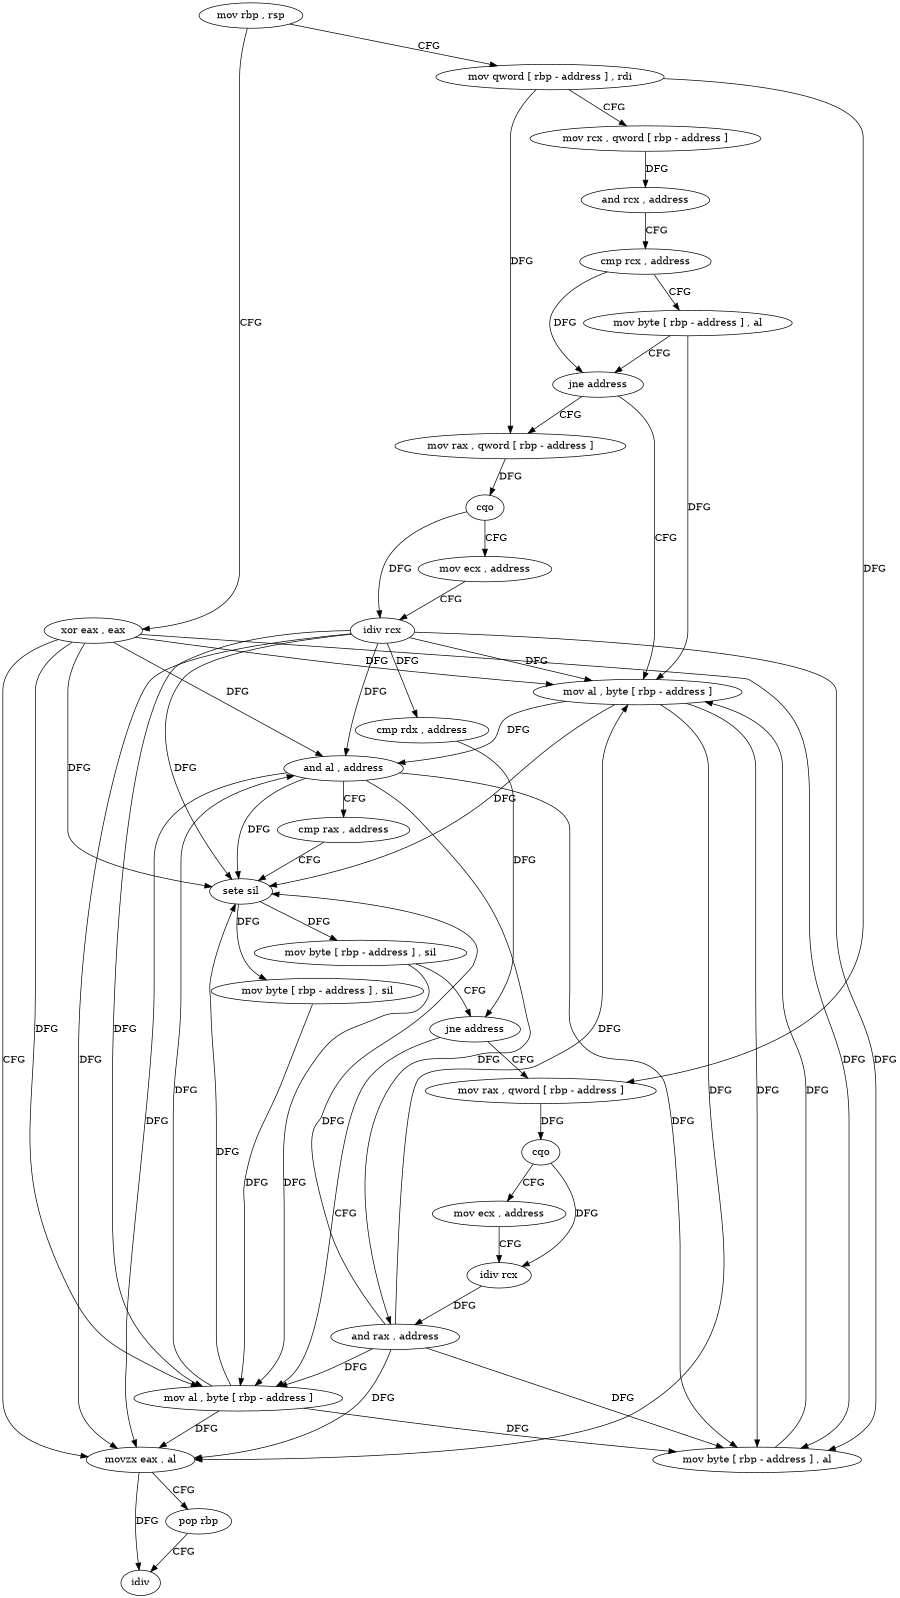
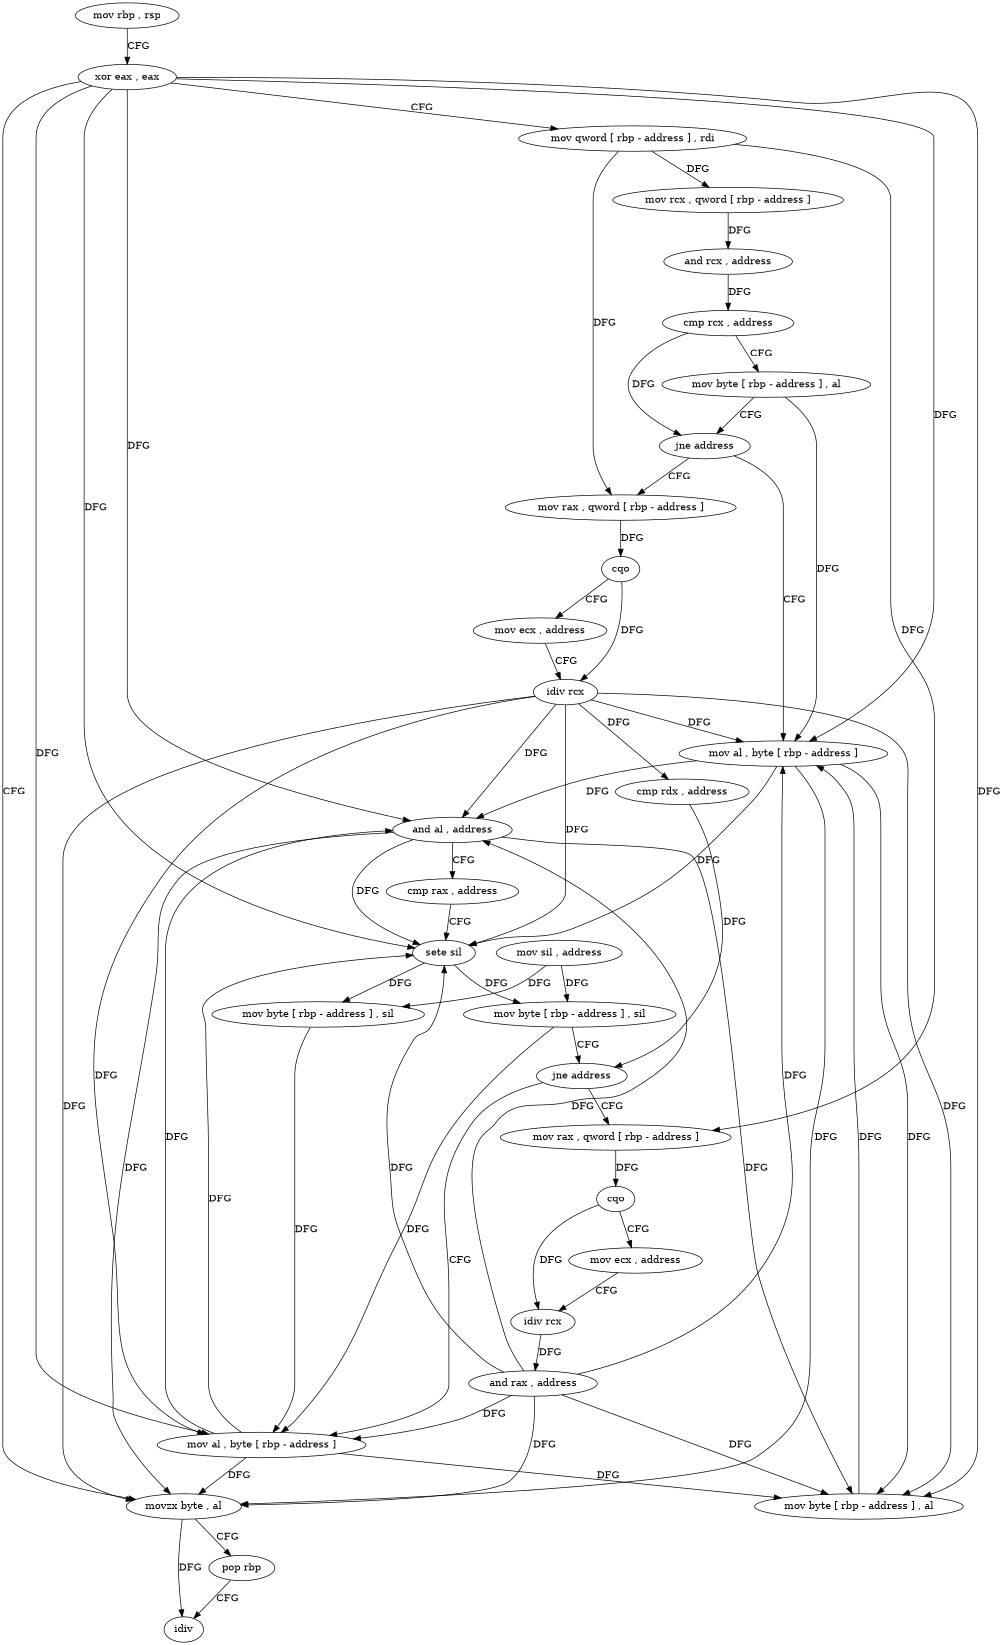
  digraph {
    n1 [label="mov rbp , rsp"]
    n2 [label="xor eax , eax"]
    n3 [label="mov qword [ rbp - address ] , rdi"]
    n4 [label="mov al , byte [ rbp - address ]"]
    n5 [label="and al , address"]
-   n6 [label="movzx eax , al"]
+   n6 [label="movzx byte , al"]
    n7 [label="mov al , byte [ rbp - address ]"]
    n8 [label="mov byte [ rbp - address ] , al"]
    n9 [label="sete sil"]
    n10 [label="mov rcx , qword [ rbp - address ]"]
    n11 [label="mov rax , qword [ rbp - address ]"]
    n12 [label="mov rax , qword [ rbp - address ]"]
    n13 [label="cmp rax , address"]
    n14 [label="pop rbp"]
    n15 [label=idiv]
    n16 [label="mov byte [ rbp - address ] , sil"]
    n17 [label="mov byte [ rbp - address ] , sil"]
    n18 [label="and rcx , address"]
    n19 [label=cqo]
    n20 [label=cqo]
    n21 [label="cmp rcx , address"]
    n22 [label="mov byte [ rbp - address ] , al"]
    n23 [label="jne address"]
    n24 [label="mov ecx , address"]
    n25 [label="idiv rcx"]
    n26 [label="cmp rdx , address"]
    n27 [label="jne address"]
+   n28 [label="mov sil , address"]
    n29 [label="mov ecx , address"]
    n30 [label="idiv rcx"]
    n31 [label="and rax , address"]
    n1 -> n2 [label=CFG]
-   n1 -> n3 [label=CFG]
+   n2 -> n3 [label=CFG]
    n2 -> n4 [label=DFG]
    n2 -> n5 [label=DFG]
    n2 -> n6 [label=CFG]
    n2 -> n7 [label=DFG]
    n2 -> n8 [label=DFG]
    n2 -> n9 [label=DFG]
-   n3 -> n10 [label=CFG]
+   n3 -> n10 [label=DFG]
    n3 -> n11 [label=DFG]
    n3 -> n12 [label=DFG]
    n4 -> n5 [label=DFG]
    n4 -> n6 [label=DFG]
    n4 -> n8 [label=DFG]
    n4 -> n9 [label=DFG]
    n5 -> n6 [label=DFG]
    n5 -> n8 [label=DFG]
    n5 -> n9 [label=DFG]
    n5 -> n13 [label=CFG]
    n6 -> n14 [label=CFG]
    n6 -> n15 [label=DFG]
    n7 -> n5 [label=DFG]
    n7 -> n6 [label=DFG]
    n7 -> n8 [label=DFG]
    n7 -> n9 [label=DFG]
    n8 -> n4 [label=DFG]
    n9 -> n16 [label=DFG]
    n9 -> n17 [label=DFG]
    n10 -> n18 [label=DFG]
    n11 -> n19 [label=DFG]
    n12 -> n20 [label=DFG]
    n13 -> n9 [label=CFG]
    n14 -> n15 [label=CFG]
    n16 -> n7 [label=DFG]
    n16 -> n27 [label=CFG]
    n17 -> n7 [label=DFG]
-   n18 -> n21 [label=CFG]
+   n18 -> n21 [label=DFG]
    n19 -> n24 [label=CFG]
    n19 -> n25 [label=DFG]
    n20 -> n29 [label=CFG]
    n20 -> n30 [label=DFG]
    n21 -> n22 [label=CFG]
    n21 -> n23 [label=DFG]
    n22 -> n4 [label=DFG]
    n22 -> n23 [label=CFG]
    n23 -> n4 [label=CFG]
    n23 -> n11 [label=CFG]
    n24 -> n25 [label=CFG]
    n25 -> n4 [label=DFG]
    n25 -> n5 [label=DFG]
    n25 -> n6 [label=DFG]
    n25 -> n7 [label=DFG]
    n25 -> n8 [label=DFG]
    n25 -> n9 [label=DFG]
    n25 -> n26 [label=DFG]
    n26 -> n27 [label=DFG]
    n27 -> n7 [label=CFG]
    n27 -> n12 [label=CFG]
+   n28 -> n16 [label=DFG]
+   n28 -> n17 [label=DFG]
    n29 -> n30 [label=CFG]
    n30 -> n31 [label=DFG]
    n31 -> n4 [label=DFG]
-   n5 -> n31 [label=DFG]
+   n31 -> n5 [label=DFG]
    n31 -> n6 [label=DFG]
    n31 -> n7 [label=DFG]
    n31 -> n8 [label=DFG]
    n31 -> n9 [label=DFG]
  }
